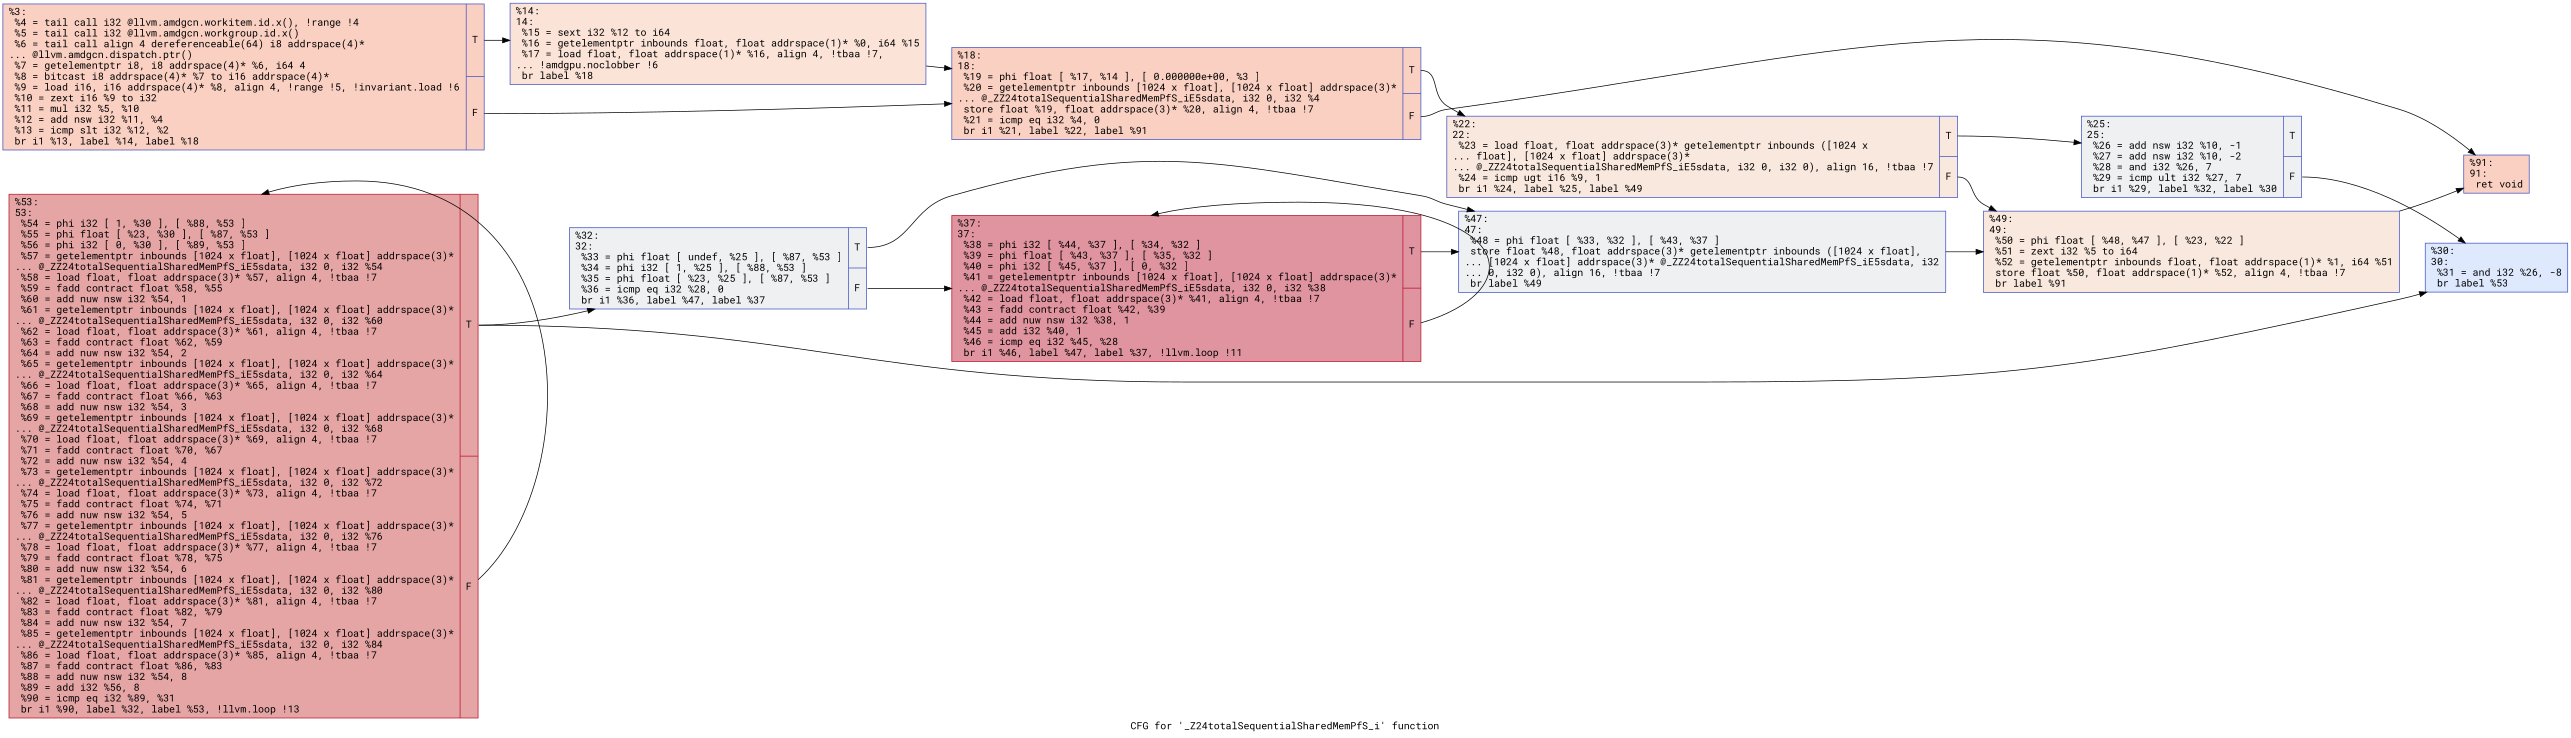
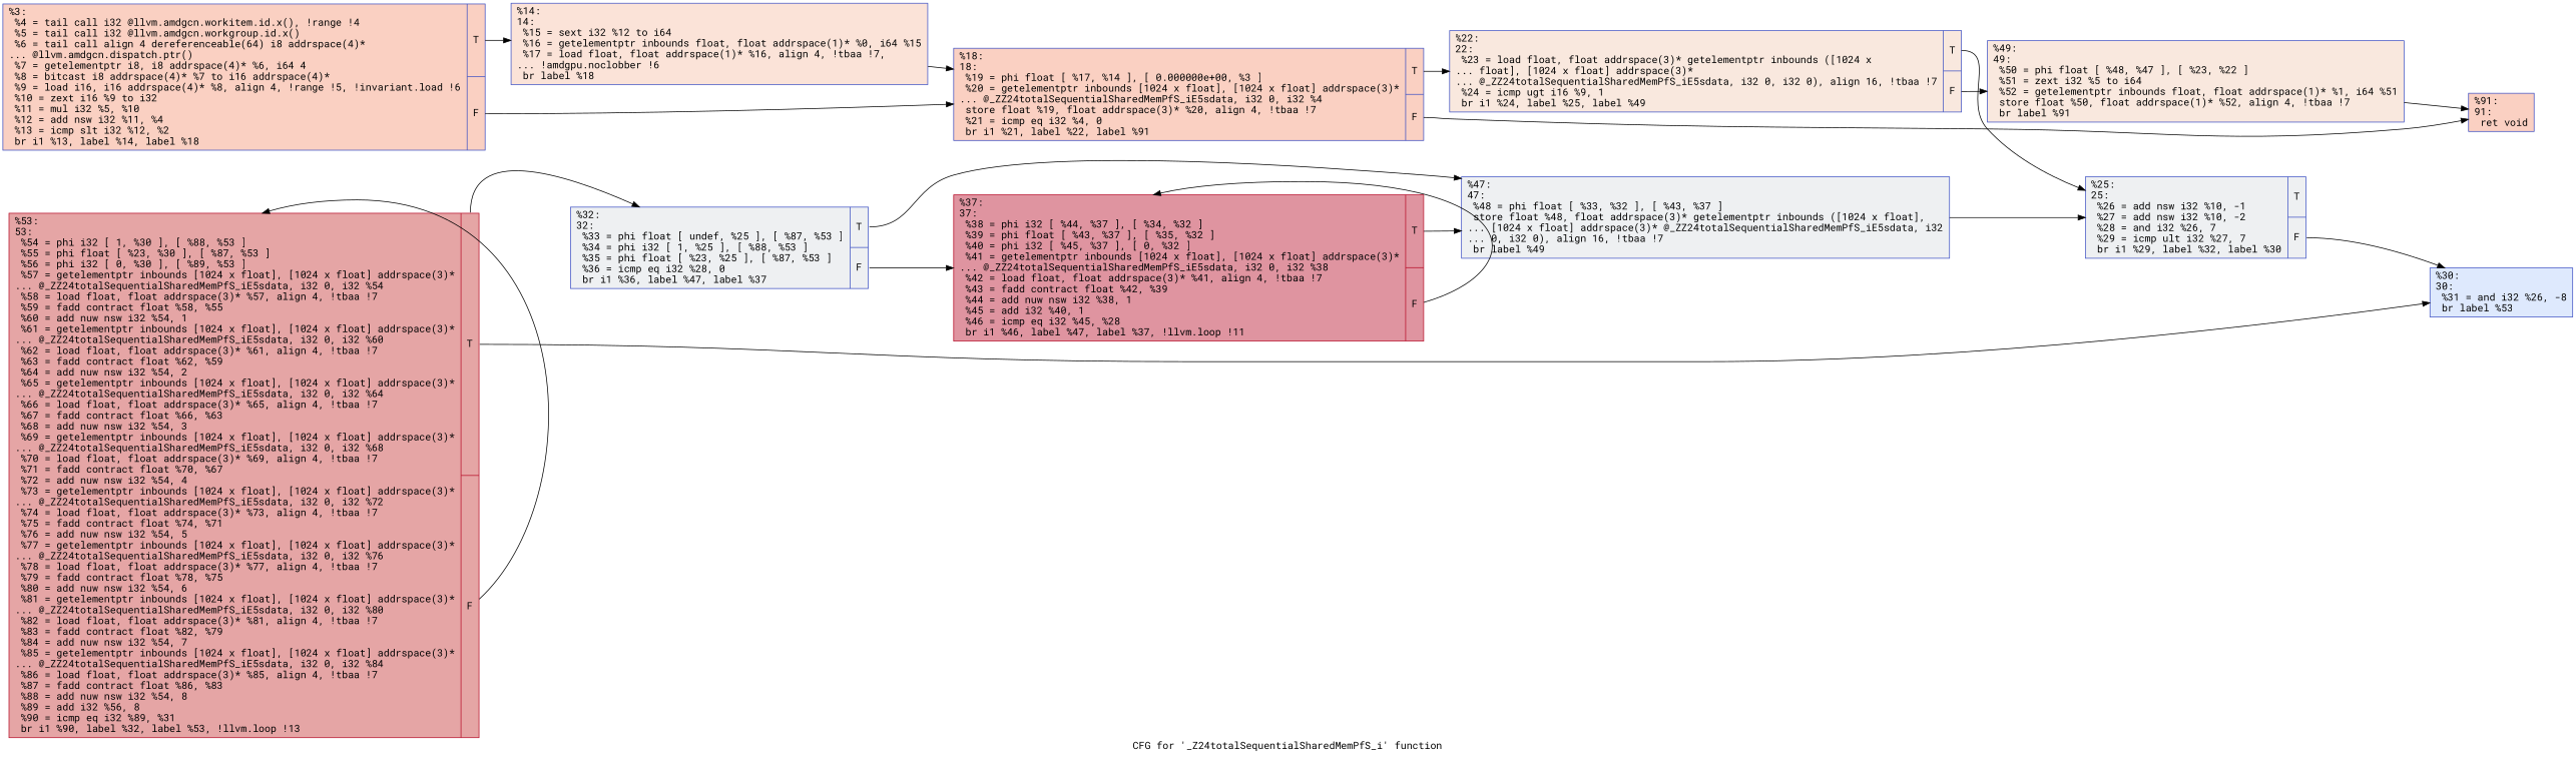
  digraph {
    fontname="Roboto Mono"
    label="CFG for '_Z24totalSequentialSharedMemPfS_i' function"
    rankdir=LR
    node [color="#3d50c3ff" fillcolor="#f3947570" fontname="Roboto Mono" shape=record style=filled]
    edge [fontname="Roboto Mono" tailport=s0]
    n1 [label="{%3:\l  %4 = tail call i32 @llvm.amdgcn.workitem.id.x(), !range !4\l  %5 = tail call i32 @llvm.amdgcn.workgroup.id.x()\l  %6 = tail call align 4 dereferenceable(64) i8 addrspace(4)*\l... @llvm.amdgcn.dispatch.ptr()\l  %7 = getelementptr i8, i8 addrspace(4)* %6, i64 4\l  %8 = bitcast i8 addrspace(4)* %7 to i16 addrspace(4)*\l  %9 = load i16, i16 addrspace(4)* %8, align 4, !range !5, !invariant.load !6\l  %10 = zext i16 %9 to i32\l  %11 = mul i32 %5, %10\l  %12 = add nsw i32 %11, %4\l  %13 = icmp slt i32 %12, %2\l  br i1 %13, label %14, label %18\l|{<s0>T|<s1>F}}"]
    n2 [fillcolor="#f6bfa670" label="{%14:\l14:                                               \l  %15 = sext i32 %12 to i64\l  %16 = getelementptr inbounds float, float addrspace(1)* %0, i64 %15\l  %17 = load float, float addrspace(1)* %16, align 4, !tbaa !7,\l... !amdgpu.noclobber !6\l  br label %18\l}"]
    n3 [label="{%18:\l18:                                               \l  %19 = phi float [ %17, %14 ], [ 0.000000e+00, %3 ]\l  %20 = getelementptr inbounds [1024 x float], [1024 x float] addrspace(3)*\l... @_ZZ24totalSequentialSharedMemPfS_iE5sdata, i32 0, i32 %4\l  store float %19, float addrspace(3)* %20, align 4, !tbaa !7\l  %21 = icmp eq i32 %4, 0\l  br i1 %21, label %22, label %91\l|{<s0>T|<s1>F}}"]
    n4 [fillcolor="#f2cab570" label="{%22:\l22:                                               \l  %23 = load float, float addrspace(3)* getelementptr inbounds ([1024 x\l... float], [1024 x float] addrspace(3)*\l... @_ZZ24totalSequentialSharedMemPfS_iE5sdata, i32 0, i32 0), align 16, !tbaa !7\l  %24 = icmp ugt i16 %9, 1\l  br i1 %24, label %25, label %49\l|{<s0>T|<s1>F}}"]
    n5 [label="{%91:\l91:                                               \l  ret void\l}"]
    n6 [fillcolor="#d9dce170" label="{%25:\l25:                                               \l  %26 = add nsw i32 %10, -1\l  %27 = add nsw i32 %10, -2\l  %28 = and i32 %26, 7\l  %29 = icmp ult i32 %27, 7\l  br i1 %29, label %32, label %30\l|{<s0>T|<s1>F}}"]
    n7 [fillcolor="#f2cab570" label="{%49:\l49:                                               \l  %50 = phi float [ %48, %47 ], [ %23, %22 ]\l  %51 = zext i32 %5 to i64\l  %52 = getelementptr inbounds float, float addrspace(1)* %1, i64 %51\l  store float %50, float addrspace(1)* %52, align 4, !tbaa !7\l  br label %91\l}"]
    n8 [fillcolor="#b5cdfa70" label="{%30:\l30:                                               \l  %31 = and i32 %26, -8\l  br label %53\l}"]
    n9 [fillcolor="#d9dce170" label="{%32:\l32:                                               \l  %33 = phi float [ undef, %25 ], [ %87, %53 ]\l  %34 = phi i32 [ 1, %25 ], [ %88, %53 ]\l  %35 = phi float [ %23, %25 ], [ %87, %53 ]\l  %36 = icmp eq i32 %28, 0\l  br i1 %36, label %47, label %37\l|{<s0>T|<s1>F}}"]
    n10 [fillcolor="#d9dce170" label="{%47:\l47:                                               \l  %48 = phi float [ %33, %32 ], [ %43, %37 ]\l  store float %48, float addrspace(3)* getelementptr inbounds ([1024 x float],\l... [1024 x float] addrspace(3)* @_ZZ24totalSequentialSharedMemPfS_iE5sdata, i32\l... 0, i32 0), align 16, !tbaa !7\l  br label %49\l}"]
    n11 [color="#b70d28ff" fillcolor="#b70d2870" label="{%37:\l37:                                               \l  %38 = phi i32 [ %44, %37 ], [ %34, %32 ]\l  %39 = phi float [ %43, %37 ], [ %35, %32 ]\l  %40 = phi i32 [ %45, %37 ], [ 0, %32 ]\l  %41 = getelementptr inbounds [1024 x float], [1024 x float] addrspace(3)*\l... @_ZZ24totalSequentialSharedMemPfS_iE5sdata, i32 0, i32 %38\l  %42 = load float, float addrspace(3)* %41, align 4, !tbaa !7\l  %43 = fadd contract float %42, %39\l  %44 = add nuw nsw i32 %38, 1\l  %45 = add i32 %40, 1\l  %46 = icmp eq i32 %45, %28\l  br i1 %46, label %47, label %37, !llvm.loop !11\l|{<s0>T|<s1>F}}"]
    n12 [color="#b70d28ff" fillcolor="#c5333470" label="{%53:\l53:                                               \l  %54 = phi i32 [ 1, %30 ], [ %88, %53 ]\l  %55 = phi float [ %23, %30 ], [ %87, %53 ]\l  %56 = phi i32 [ 0, %30 ], [ %89, %53 ]\l  %57 = getelementptr inbounds [1024 x float], [1024 x float] addrspace(3)*\l... @_ZZ24totalSequentialSharedMemPfS_iE5sdata, i32 0, i32 %54\l  %58 = load float, float addrspace(3)* %57, align 4, !tbaa !7\l  %59 = fadd contract float %58, %55\l  %60 = add nuw nsw i32 %54, 1\l  %61 = getelementptr inbounds [1024 x float], [1024 x float] addrspace(3)*\l... @_ZZ24totalSequentialSharedMemPfS_iE5sdata, i32 0, i32 %60\l  %62 = load float, float addrspace(3)* %61, align 4, !tbaa !7\l  %63 = fadd contract float %62, %59\l  %64 = add nuw nsw i32 %54, 2\l  %65 = getelementptr inbounds [1024 x float], [1024 x float] addrspace(3)*\l... @_ZZ24totalSequentialSharedMemPfS_iE5sdata, i32 0, i32 %64\l  %66 = load float, float addrspace(3)* %65, align 4, !tbaa !7\l  %67 = fadd contract float %66, %63\l  %68 = add nuw nsw i32 %54, 3\l  %69 = getelementptr inbounds [1024 x float], [1024 x float] addrspace(3)*\l... @_ZZ24totalSequentialSharedMemPfS_iE5sdata, i32 0, i32 %68\l  %70 = load float, float addrspace(3)* %69, align 4, !tbaa !7\l  %71 = fadd contract float %70, %67\l  %72 = add nuw nsw i32 %54, 4\l  %73 = getelementptr inbounds [1024 x float], [1024 x float] addrspace(3)*\l... @_ZZ24totalSequentialSharedMemPfS_iE5sdata, i32 0, i32 %72\l  %74 = load float, float addrspace(3)* %73, align 4, !tbaa !7\l  %75 = fadd contract float %74, %71\l  %76 = add nuw nsw i32 %54, 5\l  %77 = getelementptr inbounds [1024 x float], [1024 x float] addrspace(3)*\l... @_ZZ24totalSequentialSharedMemPfS_iE5sdata, i32 0, i32 %76\l  %78 = load float, float addrspace(3)* %77, align 4, !tbaa !7\l  %79 = fadd contract float %78, %75\l  %80 = add nuw nsw i32 %54, 6\l  %81 = getelementptr inbounds [1024 x float], [1024 x float] addrspace(3)*\l... @_ZZ24totalSequentialSharedMemPfS_iE5sdata, i32 0, i32 %80\l  %82 = load float, float addrspace(3)* %81, align 4, !tbaa !7\l  %83 = fadd contract float %82, %79\l  %84 = add nuw nsw i32 %54, 7\l  %85 = getelementptr inbounds [1024 x float], [1024 x float] addrspace(3)*\l... @_ZZ24totalSequentialSharedMemPfS_iE5sdata, i32 0, i32 %84\l  %86 = load float, float addrspace(3)* %85, align 4, !tbaa !7\l  %87 = fadd contract float %86, %83\l  %88 = add nuw nsw i32 %54, 8\l  %89 = add i32 %56, 8\l  %90 = icmp eq i32 %89, %31\l  br i1 %90, label %32, label %53, !llvm.loop !13\l|{<s0>T|<s1>F}}"]
    n1 -> n2
    n1 -> n3 [tailport=s1]
    n2 -> n3
    n3 -> n4
    n3 -> n5 [tailport=s1]
    n4 -> n6
    n4 -> n7 [tailport=s1]
    n6 -> n8 [tailport=s1]
    n7 -> n5
    n9 -> n10
    n9 -> n11 [tailport=s1]
-   n10 -> n7
+   n10 -> n6
    n11 -> n10
    n11 -> n11 [tailport=s1]
    n12 -> n8
    n12 -> n9
    n12 -> n12 [tailport=s1]
  }
